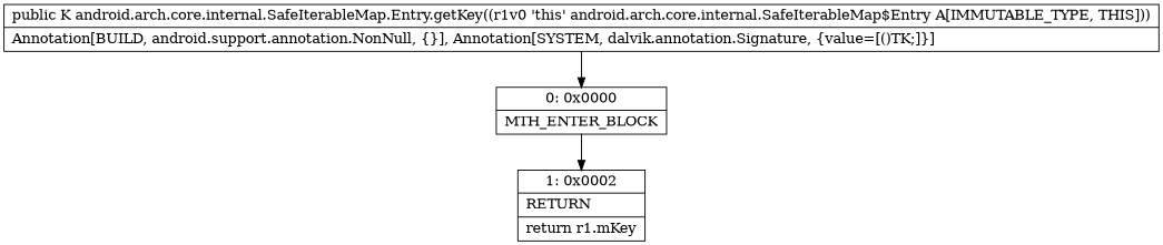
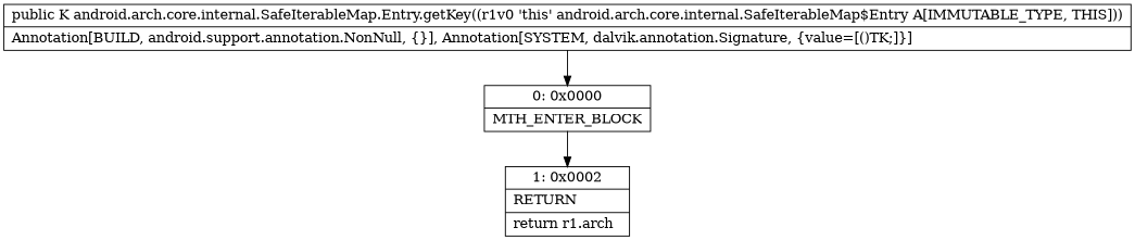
  digraph {
    fontname="DejaVu Serif"
    node [shape=record fontname="DejaVu Serif"]
    edge [fontname="DejaVu Serif"]
    n1 [label="{0\:\ 0x0000|MTH_ENTER_BLOCK\l}"]
-   n2 [label="{1\:\ 0x0002|RETURN\l|return r1.mKey\l}"]
+   n2 [label="{1\:\ 0x0002|RETURN\l|return r1.arch\l}"]
    n3 [label="{public K android.arch.core.internal.SafeIterableMap.Entry.getKey((r1v0 'this' android.arch.core.internal.SafeIterableMap$Entry A[IMMUTABLE_TYPE, THIS]))  | Annotation[BUILD, android.support.annotation.NonNull, \{\}], Annotation[SYSTEM, dalvik.annotation.Signature, \{value=[()TK;]\}]\l}"]
    n1 -> n2
    n3 -> n1
  }
